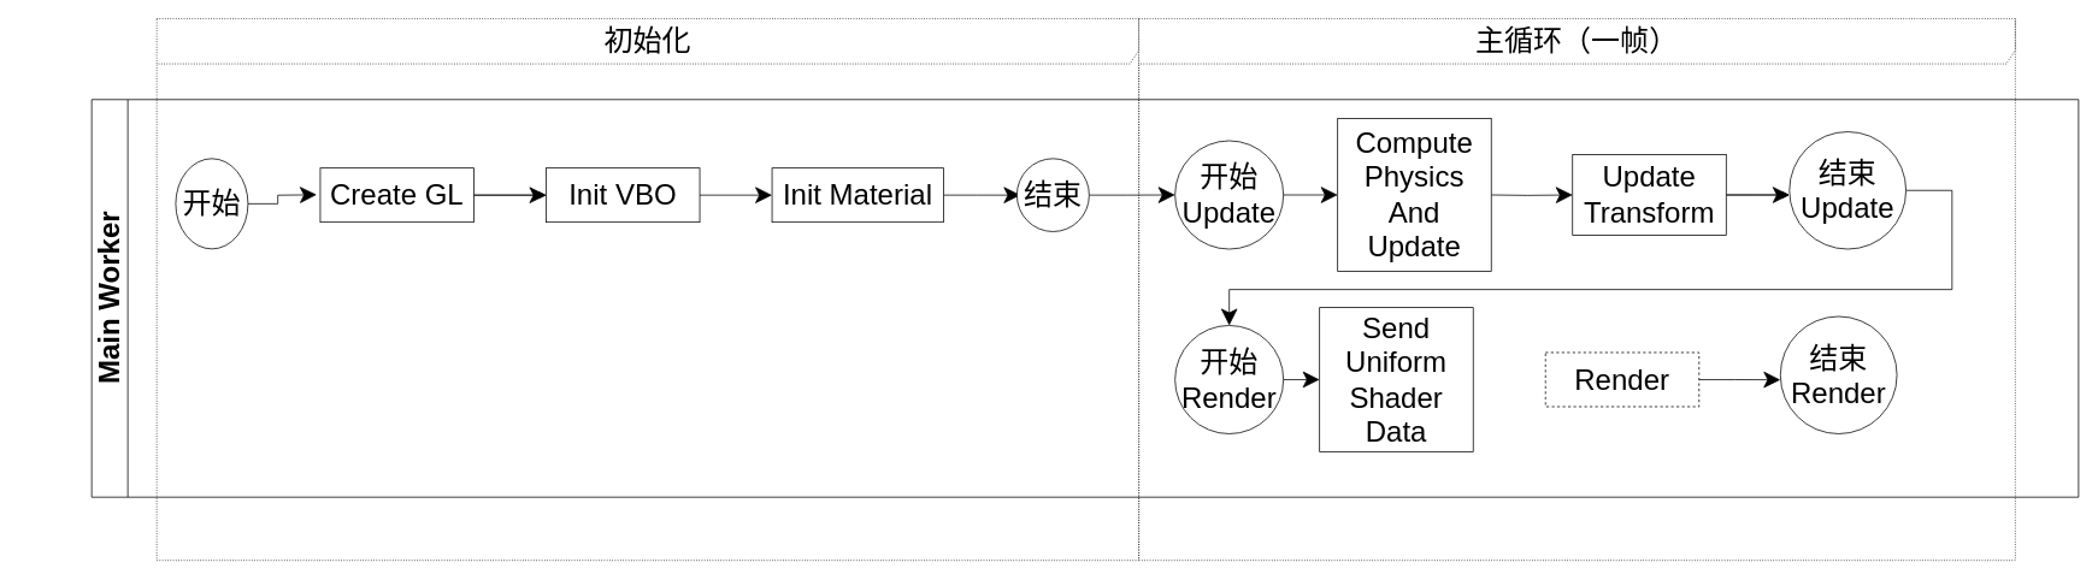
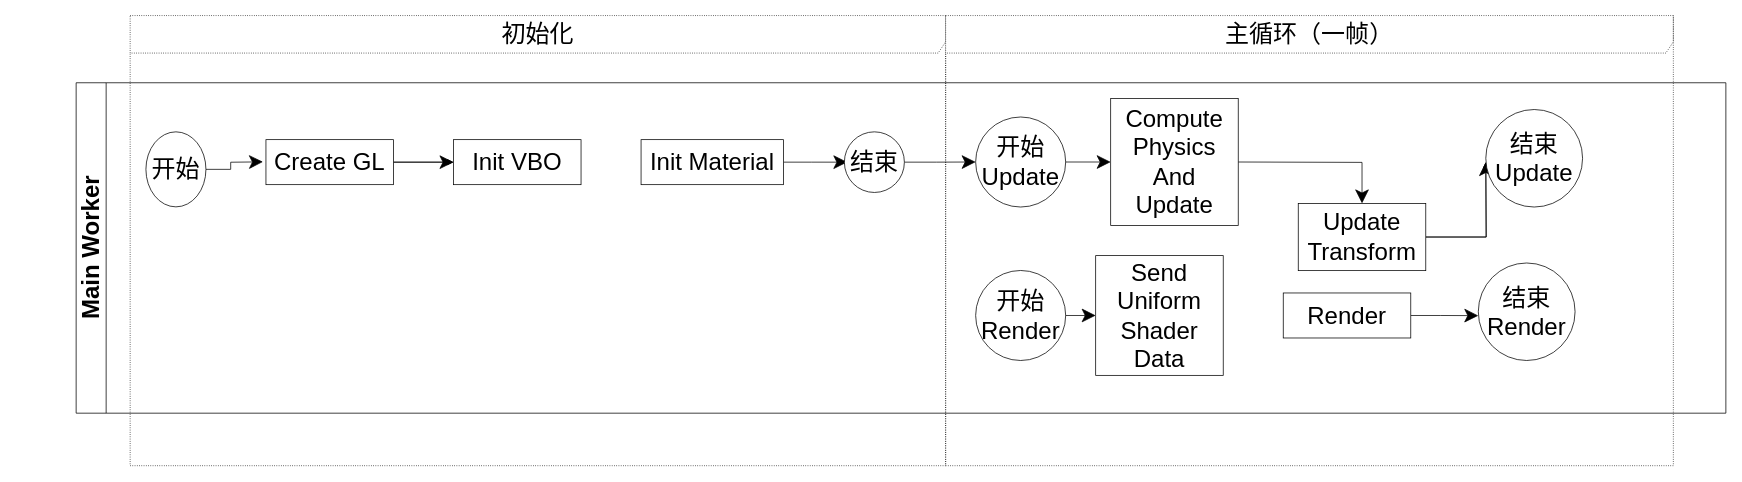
  <mxCell id="0" />
  <mxCell id="1" parent="0" />
  <mxCell id="2" value="&lt;font style=&quot;font-size: 32px&quot;&gt;初始化&lt;/font&gt;" style="shape=umlFrame;whiteSpace=wrap;html=1;width=1317;height=50;fontSize=22;dashed=1;dashPattern=1 2;" parent="1" vertex="1"><mxGeometry x="173" y="20" width="1087" height="600" as="geometry" /></mxCell>
  <mxCell id="3" value="&lt;font style=&quot;font-size: 32px&quot;&gt;Main Worker&lt;/font&gt;" style="swimlane;html=1;childLayout=stackLayout;resizeParent=1;resizeParentMax=0;horizontal=0;startSize=40;horizontalStack=0;fontSize=22;" parent="1" vertex="1"><mxGeometry x="101" y="109.58" width="2199" height="440.42" as="geometry"><mxRectangle x="120" y="120" width="30" height="50" as="alternateBounds" /></mxGeometry></mxCell>
  <mxCell id="4" style="edgeStyle=orthogonalEdgeStyle;rounded=0;orthogonalLoop=1;jettySize=auto;html=1;endArrow=classic;endFill=1;fontSize=22;" parent="1" edge="1"><mxGeometry relative="1" as="geometry"><mxPoint x="20" y="164.59" as="sourcePoint" /><mxPoint x="20.034" y="164.59" as="targetPoint" /></mxGeometry></mxCell>
  <mxCell id="5" value="" style="edgeStyle=orthogonalEdgeStyle;rounded=0;orthogonalLoop=1;jettySize=auto;html=1;fontSize=32;endSize=16;startSize=16;" parent="1" source="6" edge="1"><mxGeometry relative="1" as="geometry"><mxPoint x="350" y="215" as="targetPoint" /></mxGeometry></mxCell>
  <mxCell id="6" value="开始" style="ellipse;whiteSpace=wrap;html=1;fontSize=32;" parent="1" vertex="1"><mxGeometry x="194" y="175" width="80" height="100" as="geometry" /></mxCell>
  <mxCell id="7" value="&lt;font style=&quot;font-size: 32px&quot;&gt;主循环（一帧）&lt;/font&gt;" style="shape=umlFrame;whiteSpace=wrap;html=1;width=1240;height=50;fontSize=22;dashed=1;dashPattern=1 2;" parent="1" vertex="1"><mxGeometry x="1260" y="20" width="970" height="600" as="geometry" /></mxCell>
  <mxCell id="8" value="" style="edgeStyle=orthogonalEdgeStyle;rounded=0;orthogonalLoop=1;jettySize=auto;html=1;fontSize=32;" parent="1" source="10" target="12" edge="1"><mxGeometry relative="1" as="geometry" /></mxCell>
  <mxCell id="9" value="" style="edgeStyle=orthogonalEdgeStyle;rounded=0;orthogonalLoop=1;jettySize=auto;html=1;fontSize=32;endSize=16;startSize=16;" parent="1" source="10" target="12" edge="1"><mxGeometry relative="1" as="geometry" /></mxCell>
  <mxCell id="10" value="Create GL" style="whiteSpace=wrap;html=1;fontSize=32;" parent="1" vertex="1"><mxGeometry x="354" y="185.41" width="170" height="60" as="geometry" /></mxCell>
- <mxCell id="11" value="" style="edgeStyle=orthogonalEdgeStyle;rounded=0;orthogonalLoop=1;jettySize=auto;html=1;fontSize=32;startSize=16;endSize=16;" parent="1" source="12" target="14" edge="1"><mxGeometry relative="1" as="geometry" /></mxCell>
  <mxCell id="12" value="Init VBO" style="whiteSpace=wrap;html=1;fontSize=32;" parent="1" vertex="1"><mxGeometry x="604" y="185.41" width="170" height="60" as="geometry" /></mxCell>
  <mxCell id="13" value="" style="edgeStyle=orthogonalEdgeStyle;rounded=0;orthogonalLoop=1;jettySize=auto;html=1;fontSize=32;startSize=16;endSize=16;" parent="1" source="14" edge="1"><mxGeometry relative="1" as="geometry"><mxPoint x="1129" y="215.41" as="targetPoint" /></mxGeometry></mxCell>
  <mxCell id="14" value="Init Material" style="whiteSpace=wrap;html=1;fontSize=32;" parent="1" vertex="1"><mxGeometry x="854" y="185.41" width="190" height="60" as="geometry" /></mxCell>
  <mxCell id="15" style="edgeStyle=orthogonalEdgeStyle;rounded=0;orthogonalLoop=1;jettySize=auto;html=1;entryX=0;entryY=0.5;entryDx=0;entryDy=0;fontSize=32;startSize=16;endSize=16;" parent="1" source="16" edge="1"><mxGeometry relative="1" as="geometry"><mxPoint x="1300" y="215.2" as="targetPoint" /></mxGeometry></mxCell>
  <mxCell id="16" value="结束" style="ellipse;whiteSpace=wrap;html=1;fontSize=32;" parent="1" vertex="1"><mxGeometry x="1125" y="175" width="80" height="80.83" as="geometry" /></mxCell>
  <mxCell id="17" value="" style="edgeStyle=orthogonalEdgeStyle;rounded=0;orthogonalLoop=1;jettySize=auto;html=1;fontSize=32;endSize=16;startSize=16;" parent="1" edge="1"><mxGeometry relative="1" as="geometry"><mxPoint x="1420" y="215.21" as="sourcePoint" /><mxPoint x="1480" y="215.21" as="targetPoint" /></mxGeometry></mxCell>
  <mxCell id="18" value="" style="edgeStyle=orthogonalEdgeStyle;rounded=0;orthogonalLoop=1;jettySize=auto;html=1;fontSize=32;endSize=16;startSize=16;" parent="1" target="21" edge="1"><mxGeometry relative="1" as="geometry"><mxPoint x="1650" y="215.2" as="sourcePoint" /></mxGeometry></mxCell>
  <mxCell id="19" value="" style="edgeStyle=orthogonalEdgeStyle;rounded=0;orthogonalLoop=1;jettySize=auto;html=1;fontSize=32;" parent="1" source="21" edge="1"><mxGeometry relative="1" as="geometry"><mxPoint x="1980" y="215.21" as="targetPoint" /></mxGeometry></mxCell>
  <mxCell id="20" value="" style="edgeStyle=orthogonalEdgeStyle;rounded=0;orthogonalLoop=1;jettySize=auto;html=1;fontSize=32;endSize=16;startSize=16;" parent="1" source="21" edge="1"><mxGeometry relative="1" as="geometry"><mxPoint x="1980" y="215.21" as="targetPoint" /></mxGeometry></mxCell>
- <mxCell id="21" value="Update Transform" style="whiteSpace=wrap;html=1;fontSize=32;" parent="1" vertex="1"><mxGeometry x="1740" y="170.42" width="170" height="89.58" as="geometry" /></mxCell>
- <mxCell id="22" style="edgeStyle=orthogonalEdgeStyle;rounded=0;orthogonalLoop=1;jettySize=auto;html=1;entryX=0.5;entryY=0;entryDx=0;entryDy=0;fontSize=32;startSize=16;endSize=16;" parent="1" source="23" target="31" edge="1"><mxGeometry relative="1" as="geometry"><Array as="points"><mxPoint x="2160" y="210" /><mxPoint x="2160" y="320" /><mxPoint x="1360" y="320" /></Array></mxGeometry></mxCell>
+ <mxCell id="21" value="Update Transform" style="whiteSpace=wrap;html=1;fontSize=32;" parent="1" vertex="1"><mxGeometry x="1730" y="270.42" width="170" height="89.58" as="geometry" /></mxCell>
  <mxCell id="23" value="结束Update" style="ellipse;whiteSpace=wrap;html=1;fontSize=32;" parent="1" vertex="1"><mxGeometry x="1980" y="145.22" width="129" height="129.99" as="geometry" /></mxCell>
  <mxCell id="24" value="" style="edgeStyle=orthogonalEdgeStyle;rounded=0;orthogonalLoop=1;jettySize=auto;html=1;fontSize=32;endSize=16;startSize=16;" parent="1" edge="1"><mxGeometry relative="1" as="geometry"><mxPoint x="1400" y="419.79" as="sourcePoint" /><mxPoint x="1460" y="419.79" as="targetPoint" /></mxGeometry></mxCell>
  <mxCell id="25" value="Send Uniform Shader Data" style="whiteSpace=wrap;html=1;fontSize=32;" parent="1" vertex="1"><mxGeometry x="1460" y="340" width="170" height="159.58" as="geometry" /></mxCell>
  <mxCell id="26" value="" style="edgeStyle=orthogonalEdgeStyle;rounded=0;orthogonalLoop=1;jettySize=auto;html=1;fontSize=32;startSize=16;endSize=16;" parent="1" source="27" edge="1"><mxGeometry relative="1" as="geometry"><mxPoint x="1970" y="420" as="targetPoint" /></mxGeometry></mxCell>
- <mxCell id="27" value="Render" style="whiteSpace=wrap;html=1;fontSize=32;dashed=1;" parent="1" vertex="1"><mxGeometry x="1710" y="389.78" width="170" height="60" as="geometry" /></mxCell>
+ <mxCell id="27" value="Render" style="whiteSpace=wrap;html=1;fontSize=32;" parent="1" vertex="1"><mxGeometry x="1710" y="389.78" width="170" height="60" as="geometry" /></mxCell>
  <mxCell id="28" value="结束Render" style="ellipse;whiteSpace=wrap;html=1;fontSize=32;" parent="1" vertex="1"><mxGeometry x="1970" y="349.8" width="129" height="129.99" as="geometry" /></mxCell>
  <mxCell id="29" value="Compute Physics And Update" style="whiteSpace=wrap;html=1;fontSize=32;" parent="1" vertex="1"><mxGeometry x="1480" y="130.42" width="170" height="169.58" as="geometry" /></mxCell>
  <mxCell id="30" value="开始Update" style="ellipse;whiteSpace=wrap;html=1;fontSize=32;" parent="1" vertex="1"><mxGeometry x="1300" y="155.21" width="120" height="120" as="geometry" /></mxCell>
  <mxCell id="31" value="开始Render" style="ellipse;whiteSpace=wrap;html=1;fontSize=32;" parent="1" vertex="1"><mxGeometry x="1300" y="359.79" width="120" height="120" as="geometry" /></mxCell>
